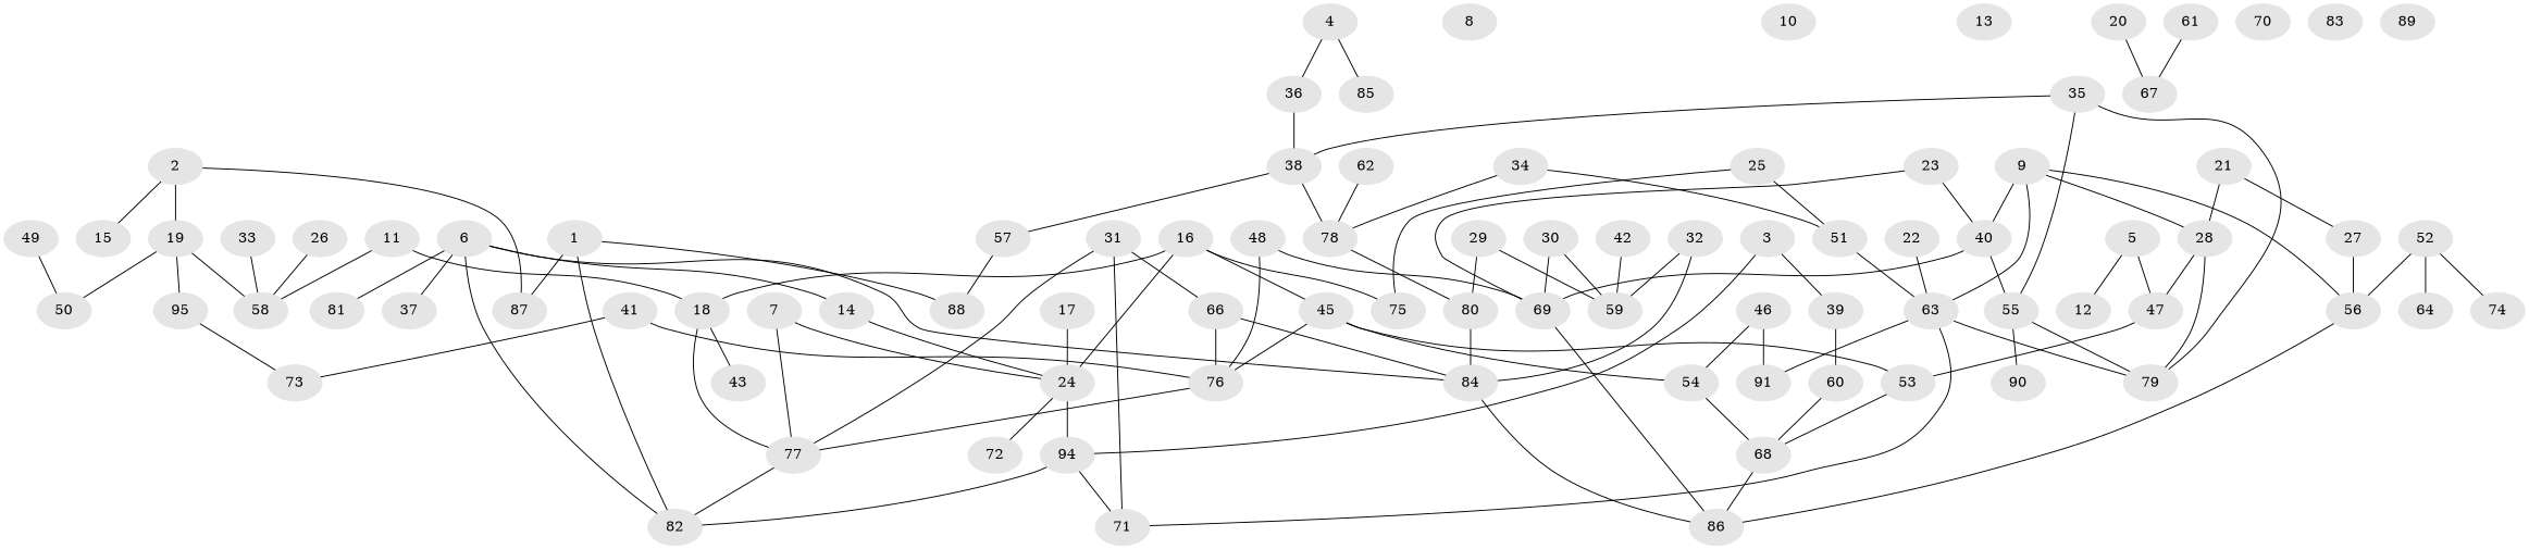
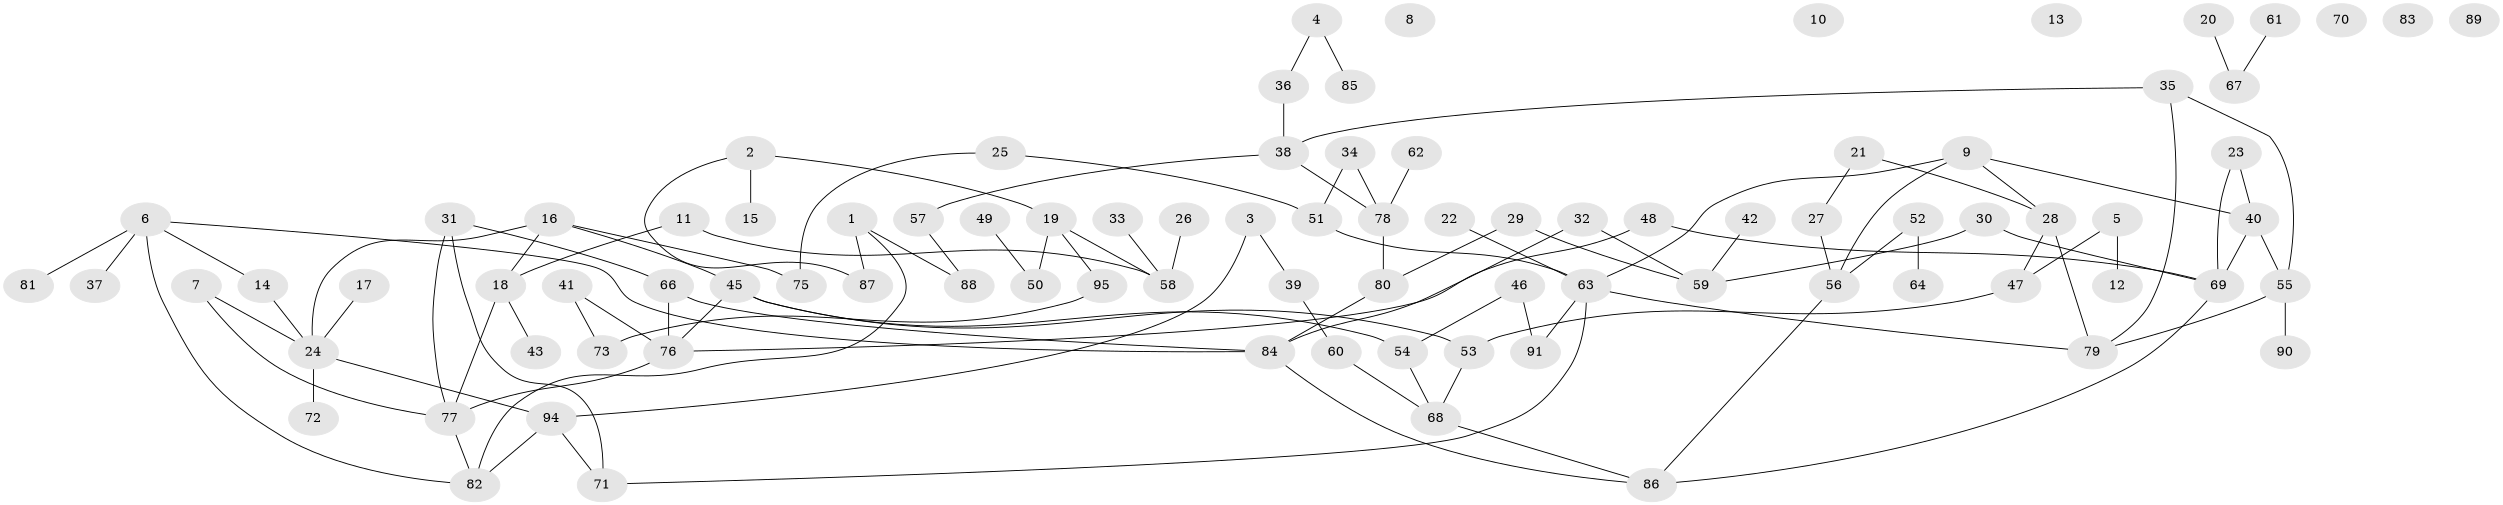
  graph {
    node [color=gray90 style=filled]
    1
    82
    87
    88
    2
    15
    19
    58
    50
    n10 [label=95]
    3
    39
    n13 [label=94]
    60
    71
    4
    36
    85
    38
    5
    12
    47
    53
    6
    14
    37
    81
    84
    24
    86
    7
    77
    72
    8
    9
    28
    40
    56
    63
    79
    69
    55
    91
    10
    11
    18
    43
    13
    16
    45
    75
    76
    54
    17
    73
    20
    67
    21
    27
    22
    23
    25
    51
    26
    29
    59
    80
    30
    31
    66
    32
    33
    34
    78
    35
    57
    90
    68
    41
    42
    46
    48
    49
    52
    64
-   74
    61
    62
    70
    83
    89
    1 -- 82
    1 -- 87
    1 -- 88
    2 -- 87
    2 -- 15
    2 -- 19
    19 -- 58
    19 -- 50
    19 -- n10
    n10 -- 73
    3 -- 39
    3 -- n13
    39 -- 60
    n13 -- 82
    n13 -- 71
    60 -- 68
    4 -- 36
    4 -- 85
    36 -- 38
    38 -- 78
    38 -- 57
    5 -- 12
    5 -- 47
    47 -- 53
    53 -- 68
    6 -- 82
    6 -- 14
    6 -- 37
    6 -- 81
    6 -- 84
    14 -- 24
    84 -- 86
    24 -- n13
    24 -- 72
    7 -- 24
    7 -- 77
    77 -- 82
    9 -- 28
    9 -- 40
    9 -- 56
    9 -- 63
    28 -- 47
    28 -- 79
    40 -- 69
    40 -- 55
    56 -- 86
    63 -- 71
    63 -- 79
    63 -- 91
    69 -- 86
    55 -- 79
    55 -- 90
    11 -- 58
    11 -- 18
    18 -- 77
    18 -- 43
    16 -- 24
    16 -- 18
    16 -- 45
    16 -- 75
    45 -- 53
    45 -- 76
    45 -- 54
    76 -- 77
    54 -- 68
    17 -- 24
    20 -- 67
    21 -- 28
    21 -- 27
    27 -- 56
    22 -- 63
    23 -- 40
    23 -- 69
    25 -- 75
    25 -- 51
    51 -- 63
    26 -- 58
    29 -- 59
    29 -- 80
    80 -- 84
    30 -- 69
    30 -- 59
    31 -- 71
    31 -- 77
    31 -- 66
    66 -- 84
    66 -- 76
    32 -- 84
    32 -- 59
    33 -- 58
    34 -- 51
    34 -- 78
    78 -- 80
    35 -- 38
    35 -- 79
    35 -- 55
    57 -- 88
    68 -- 86
    41 -- 76
    41 -- 73
    42 -- 59
    46 -- 91
    46 -- 54
    48 -- 69
    48 -- 76
    49 -- 50
    52 -- 56
    52 -- 64
-   52 -- 74
    61 -- 67
    62 -- 78
  }
